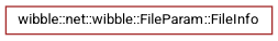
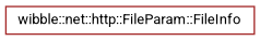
  digraph {
    rankdir=LR
    fontname=Roboto
-   n1 [color=brown fillcolor=white fontname=Roboto fontsize=10 height=0.2 label="wibble::net::wibble::FileParam::FileInfo" shape=record style=filled width=0.4]
+   n1 [color=brown fillcolor=white fontname=Roboto fontsize=10 height=0.2 label="wibble::net::http::FileParam::FileInfo" shape=record style=filled width=0.4]
  }
